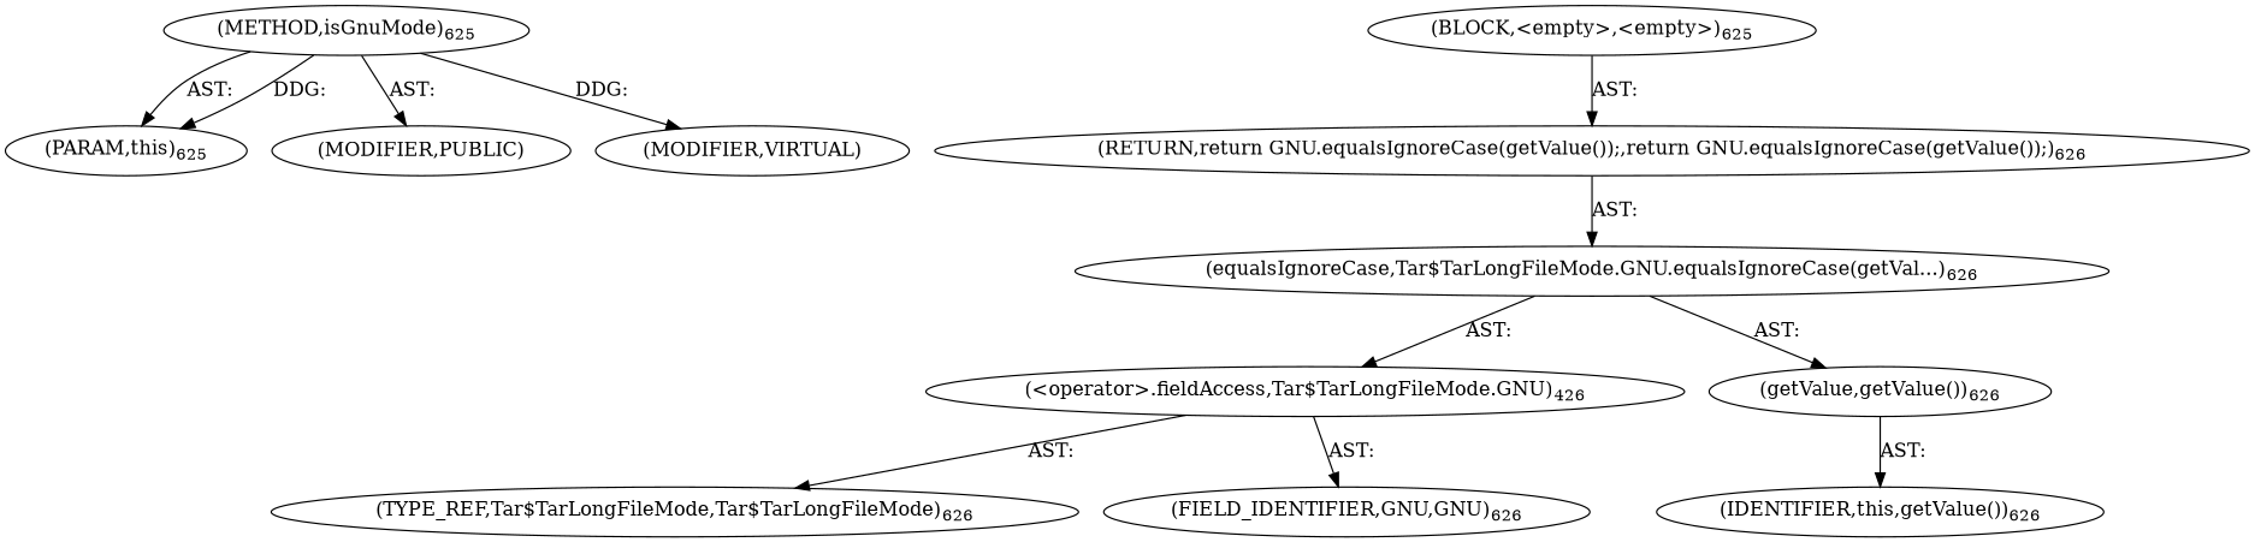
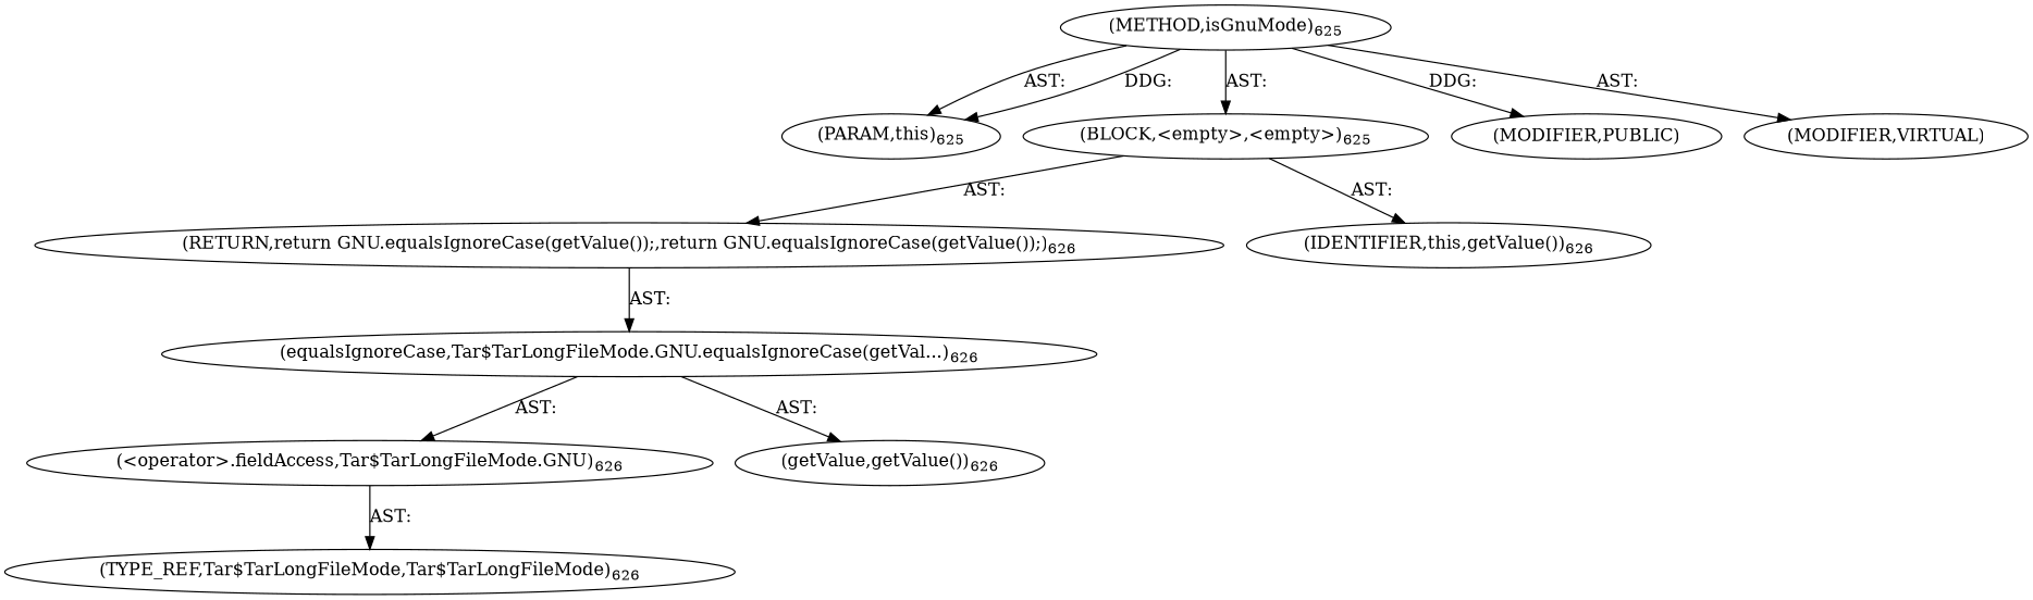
  digraph {
    n1 [label=<(METHOD,isGnuMode)<SUB>625</SUB>>]
    n2 [label=<(PARAM,this)<SUB>625</SUB>>]
    n3 [label=<(BLOCK,&lt;empty&gt;,&lt;empty&gt;)<SUB>625</SUB>>]
    n4 [label=<(MODIFIER,PUBLIC)>]
    n5 [label=<(MODIFIER,VIRTUAL)>]
    n6 [label=<(RETURN,return GNU.equalsIgnoreCase(getValue());,return GNU.equalsIgnoreCase(getValue());)<SUB>626</SUB>>]
    n7 [label=<(equalsIgnoreCase,Tar$TarLongFileMode.GNU.equalsIgnoreCase(getVal...)<SUB>626</SUB>>]
-   n8 [label=<(&lt;operator&gt;.fieldAccess,Tar$TarLongFileMode.GNU)<SUB>426</SUB>>]
+   n8 [label=<(&lt;operator&gt;.fieldAccess,Tar$TarLongFileMode.GNU)<SUB>626</SUB>>]
    n9 [label=<(getValue,getValue())<SUB>626</SUB>>]
    n10 [label=<(TYPE_REF,Tar$TarLongFileMode,Tar$TarLongFileMode)<SUB>626</SUB>>]
-   n11 [label=<(FIELD_IDENTIFIER,GNU,GNU)<SUB>626</SUB>>]
    n12 [label=<(IDENTIFIER,this,getValue())<SUB>626</SUB>>]
    n1 -> n2 [label="AST: "]
    n1 -> n2 [label="DDG: "]
-   n1 -> n4 [label="AST: "]
-   n1 -> n5 [label="DDG: "]
+   n1 -> n3 [label="AST: "]
+   n1 -> n4 [label="DDG: "]
+   n1 -> n5 [label="AST: "]
    n3 -> n6 [label="AST: "]
    n6 -> n7 [label="AST: "]
    n7 -> n8 [label="AST: "]
    n7 -> n9 [label="AST: "]
    n8 -> n10 [label="AST: "]
-   n8 -> n11 [label="AST: "]
-   n9 -> n12 [label="AST: "]
+   n3 -> n12 [label="AST: "]
  }
